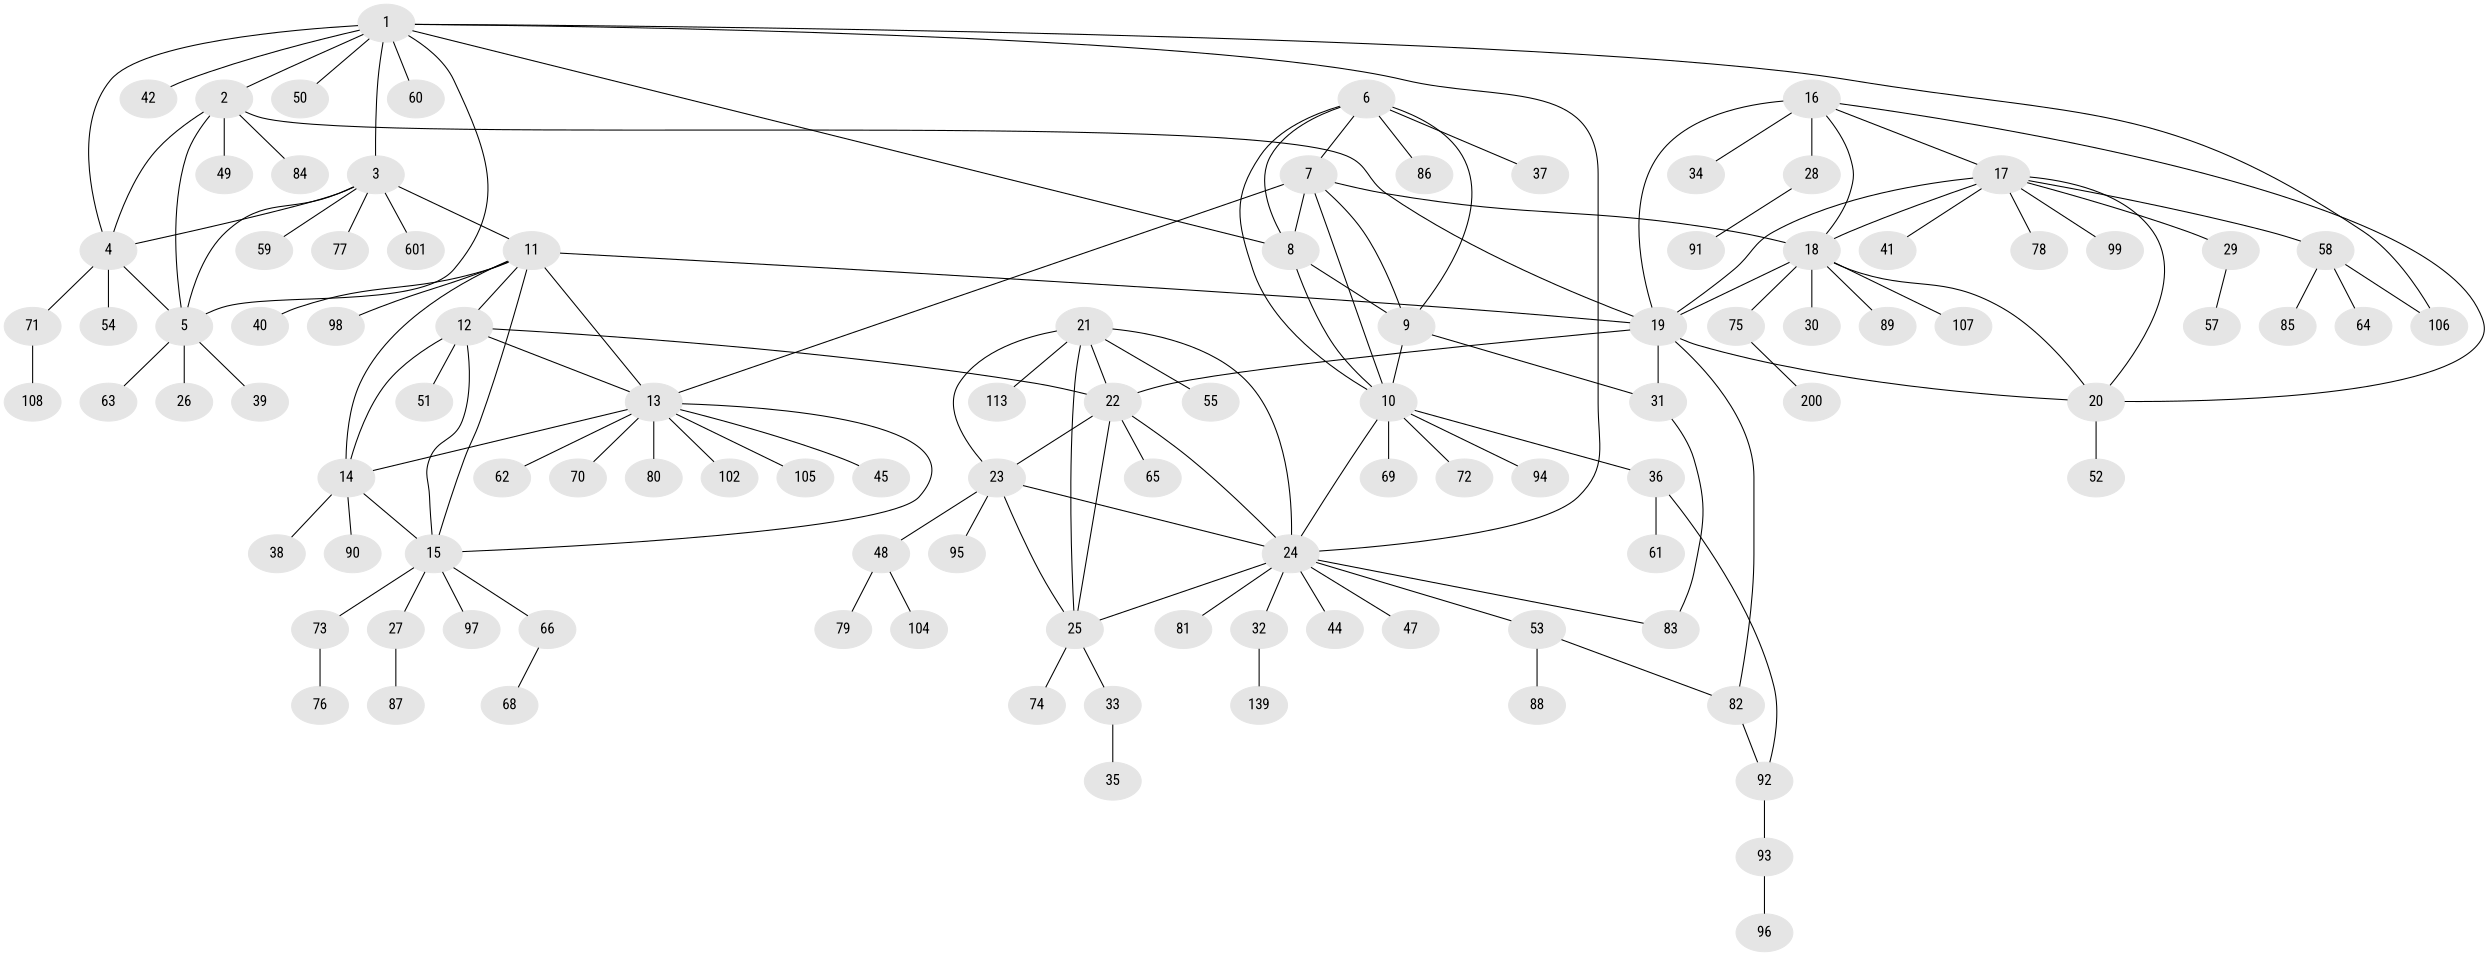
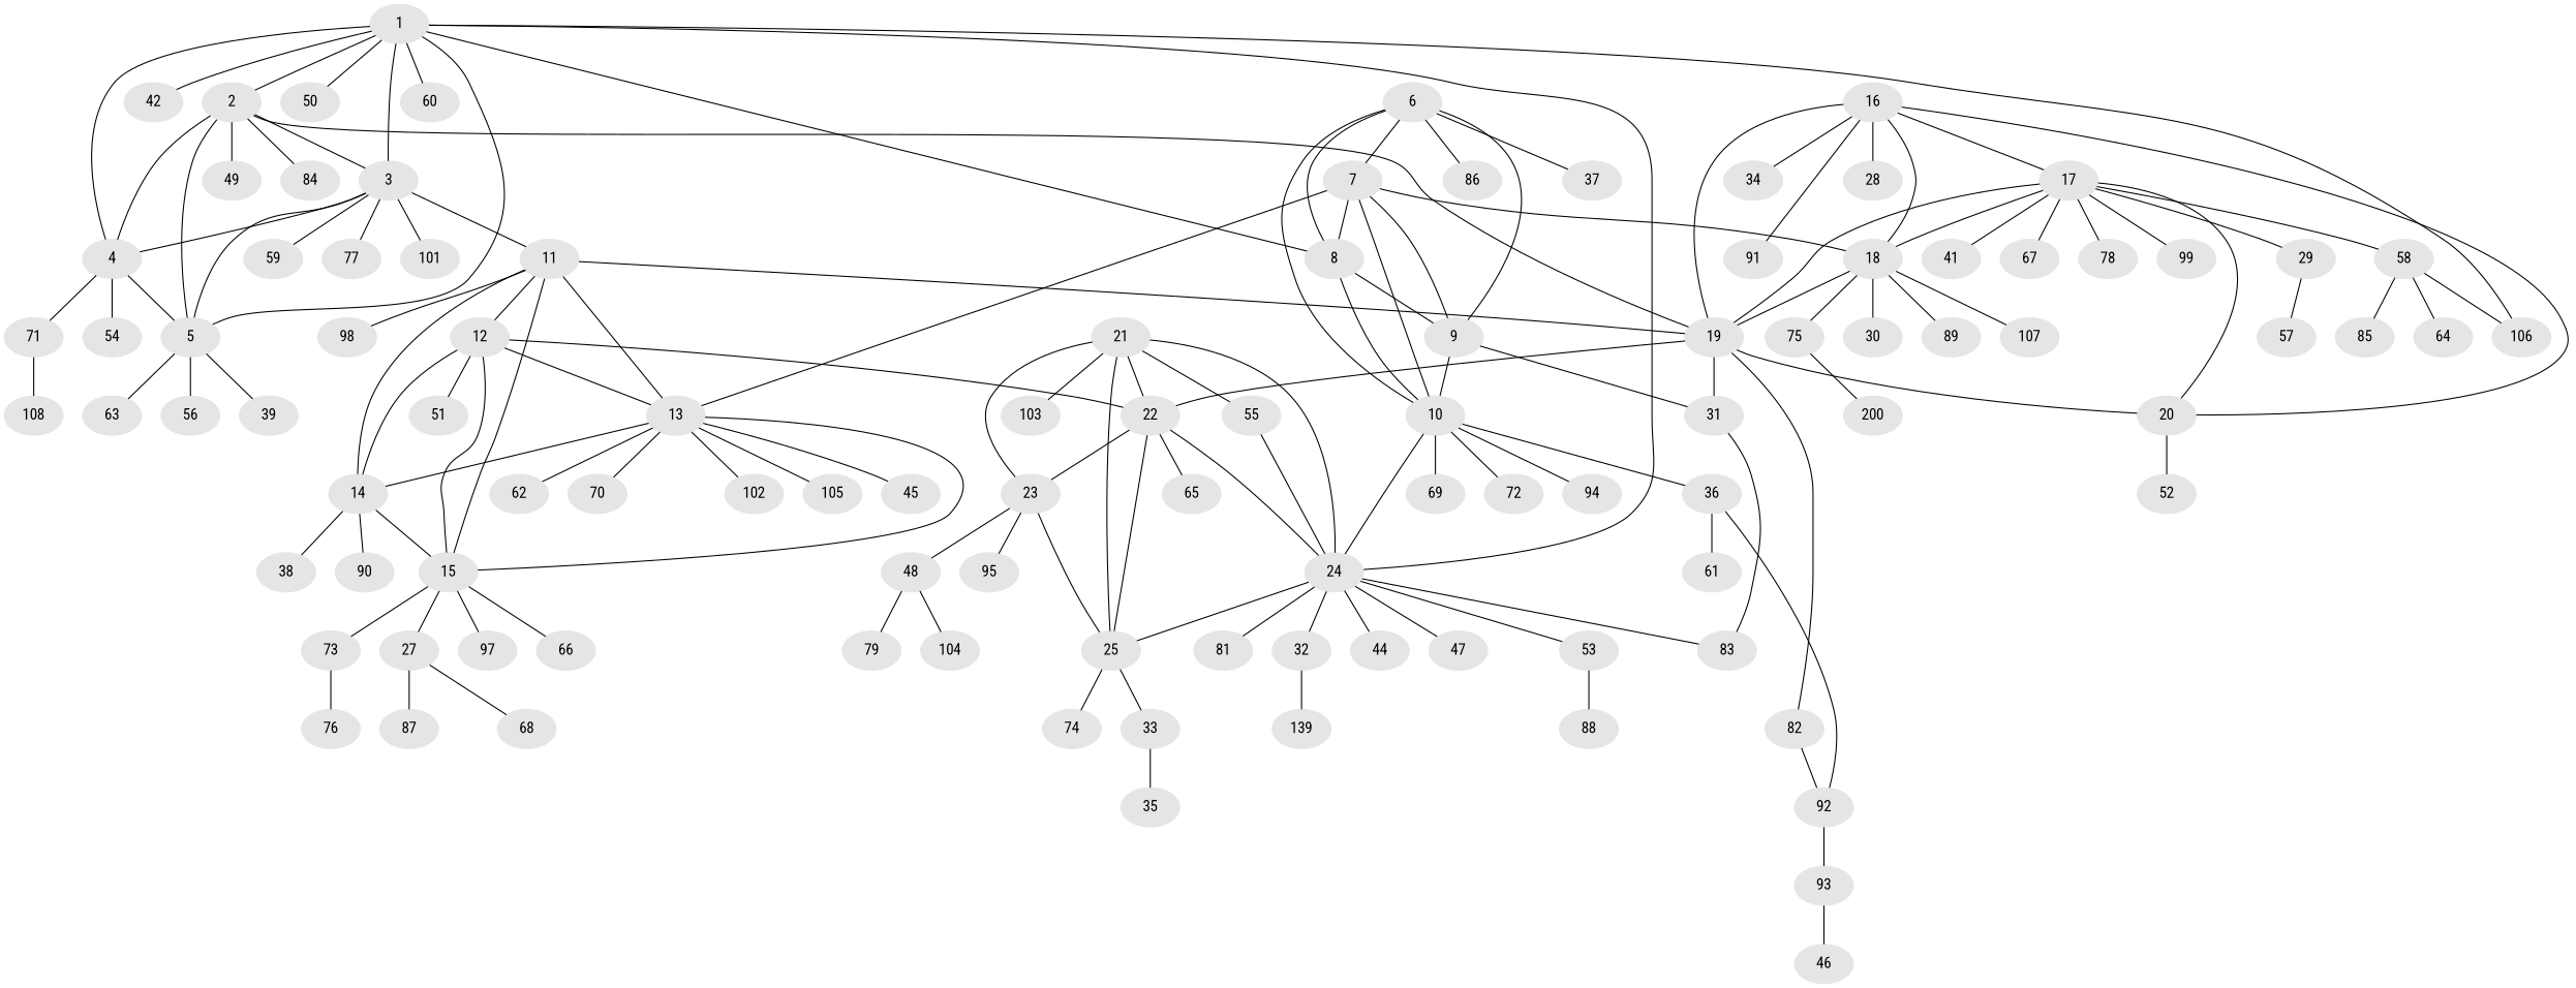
  graph {
    fontname="Roboto Condensed"
    node [color=gray90 fontname="Roboto Condensed" style=filled]
    edge [fontname="Roboto Condensed"]
    1
    2
    3
    4
    5
    8
    24
    42
    50
    60
    106
    19
    49
    84
    11
    59
    77
-   101 [label=601]
+   101
    54
    71
-   26
+   26 [label=56]
    39
    63
    9
    10
    25
    32
    44
    47
    53
    81
    83
    31
    22
    20
    82
    13
    12
    14
    15
-   40
    98
    108
    6
    7
    37
    86
    18
    36
    69
    72
    94
    45
    62
    70
-   80
    102
    105
    30
    75
    89
    107
    61
    92
    51
    38
    90
    27
    66
    73
    97
    23
    65
    68
    87
    76
    16
    17
    28
    34
    91
    29
    41
    58
+   67
    78
    99
    52
    57
    64
    85
    n92 [label=200]
    21
    55
-   103 [label=113]
+   103
    48
    95
    33
    74
    79
    104
    n102 [label=139]
    88
    35
    93
-   96
+   96 [label=46]
    1 -- 2
    1 -- 3
    1 -- 4
    1 -- 5
    1 -- 8
    1 -- 24
    1 -- 42
    1 -- 50
    1 -- 60
    1 -- 106
+   2 -- 3
    2 -- 4
    2 -- 5
    2 -- 19
    2 -- 49
    2 -- 84
    3 -- 4
    3 -- 5
    3 -- 11
    3 -- 59
    3 -- 77
    3 -- 101
    4 -- 5
    4 -- 54
    4 -- 71
    5 -- 26
    5 -- 39
    5 -- 63
    8 -- 9
    8 -- 10
    24 -- 25
    24 -- 32
    24 -- 44
    24 -- 47
    24 -- 53
    24 -- 81
    24 -- 83
    19 -- 31
    19 -- 22
    19 -- 20
    19 -- 82
    11 -- 19
    11 -- 13
    11 -- 12
    11 -- 14
    11 -- 15
-   11 -- 40
    11 -- 98
    71 -- 108
    9 -- 10
    9 -- 31
    10 -- 24
    10 -- 36
    10 -- 69
    10 -- 72
    10 -- 94
    25 -- 33
    25 -- 74
    32 -- n102
-   53 -- 82
    53 -- 88
    31 -- 83
    22 -- 24
    22 -- 25
    22 -- 23
    22 -- 65
    20 -- 52
    82 -- 92
    13 -- 14
    13 -- 15
    13 -- 45
    13 -- 62
    13 -- 70
-   13 -- 80
    13 -- 102
    13 -- 105
    12 -- 22
    12 -- 13
    12 -- 14
    12 -- 15
    12 -- 51
    14 -- 15
    14 -- 38
    14 -- 90
    15 -- 27
    15 -- 66
    15 -- 73
    15 -- 97
    6 -- 8
    6 -- 9
    6 -- 10
    6 -- 7
    6 -- 37
    6 -- 86
    7 -- 8
    7 -- 9
    7 -- 10
    7 -- 13
    7 -- 18
    18 -- 19
-   18 -- 20
    18 -- 30
    18 -- 75
    18 -- 89
    18 -- 107
    36 -- 61
    36 -- 92
    75 -- n92
    92 -- 93
-   66 -- 68
+   27 -- 68
    27 -- 87
    73 -- 76
-   23 -- 24
+   55 -- 24
    23 -- 25
    23 -- 48
    23 -- 95
    16 -- 19
    16 -- 20
    16 -- 18
    16 -- 17
    16 -- 28
    16 -- 34
-   28 -- 91
+   16 -- 91
    17 -- 19
    17 -- 20
    17 -- 18
    17 -- 29
    17 -- 41
    17 -- 58
+   17 -- 67
    17 -- 78
    17 -- 99
    29 -- 57
    58 -- 106
    58 -- 64
    58 -- 85
    21 -- 24
    21 -- 25
    21 -- 22
    21 -- 23
    21 -- 55
    21 -- 103
    48 -- 79
    48 -- 104
    33 -- 35
    93 -- 96
  }
